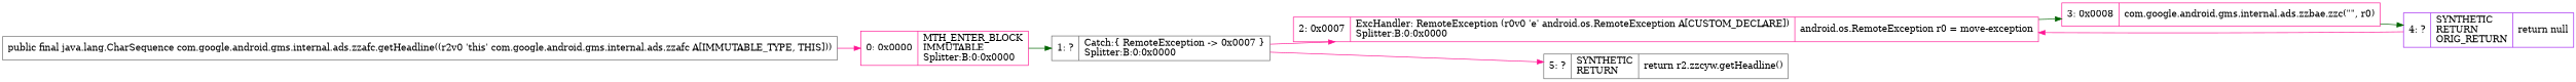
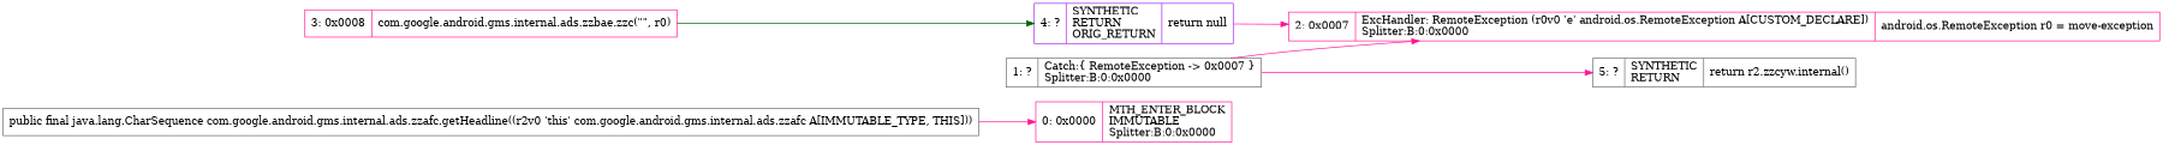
  digraph {
    rankdir=LR
    node [color=deeppink shape=record]
    edge [color=deeppink]
    n1 [label="{0\:\ 0x0000|MTH_ENTER_BLOCK\lIMMUTABLE\lSplitter:B:0:0x0000\l}"]
    n2 [color=gray40 label="{1\:\ ?|Catch:\{ RemoteException \-\> 0x0007 \}\lSplitter:B:0:0x0000\l}"]
    n3 [label="{2\:\ 0x0007|ExcHandler: RemoteException (r0v0 'e' android.os.RemoteException A[CUSTOM_DECLARE])\lSplitter:B:0:0x0000\l|android.os.RemoteException r0 = move\-exception\l}"]
-   n4 [color=gray40 label="{5\:\ ?|SYNTHETIC\lRETURN\l|return r2.zzcyw.getHeadline()\l}"]
+   n4 [color=gray40 label="{5\:\ ?|SYNTHETIC\lRETURN\l|return r2.zzcyw.internal()\l}"]
    n5 [label="{3\:\ 0x0008|com.google.android.gms.internal.ads.zzbae.zzc(\"\", r0)\l}"]
    n6 [color=purple label="{4\:\ ?|SYNTHETIC\lRETURN\lORIG_RETURN\l|return null\l}"]
    n7 [color=gray40 label="{public final java.lang.CharSequence com.google.android.gms.internal.ads.zzafc.getHeadline((r2v0 'this' com.google.android.gms.internal.ads.zzafc A[IMMUTABLE_TYPE, THIS])) }"]
-   n1 -> n2 [color=darkgreen]
    n2 -> n3
    n2 -> n4
-   n3 -> n5 [color=darkgreen]
    n5 -> n6 [color=darkgreen]
    n6 -> n3
    n7 -> n1
  }
